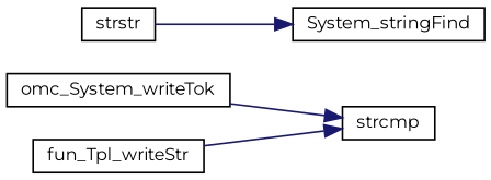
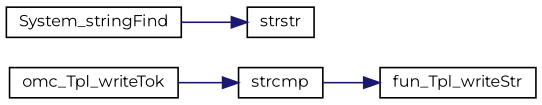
  digraph {
    fontname=Montserrat
    rankdir=LR
    node [color=black fillcolor=white fontname=Montserrat fontsize=10 shape=record style=filled]
    edge [color=midnightblue fontname=Montserrat fontsize=10 labelfontname=Helvetica labelfontsize=10 style=solid]
    n1 [height=0.2 label=strcmp width=0.4]
-   n2 [height=0.2 label=omc_System_writeTok width=0.4]
+   n2 [height=0.2 label=omc_Tpl_writeTok width=0.4]
    n3 [height=0.2 label=fun_Tpl_writeStr width=0.4]
    n4 [height=0.2 label=System_stringFind width=0.4]
    n5 [height=0.2 label=strstr width=0.4]
    n2 -> n1
-   n3 -> n1
-   n5 -> n4
+   n1 -> n3
+   n4 -> n5
  }
